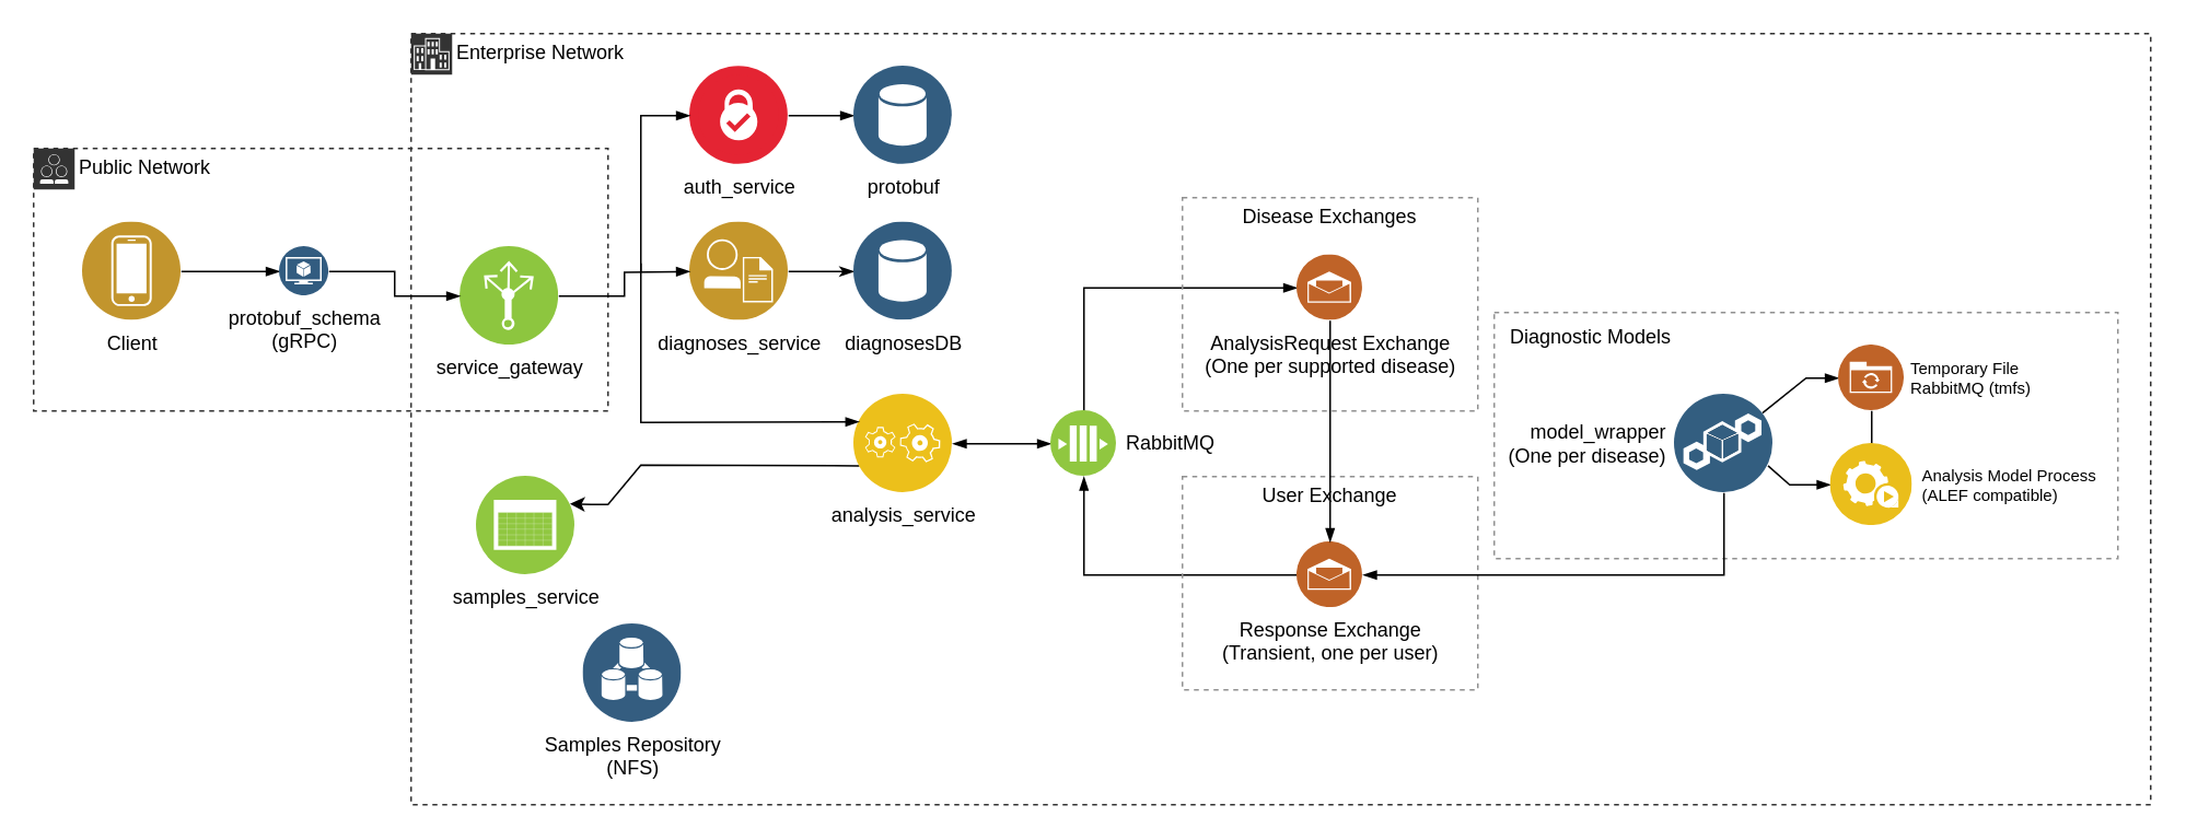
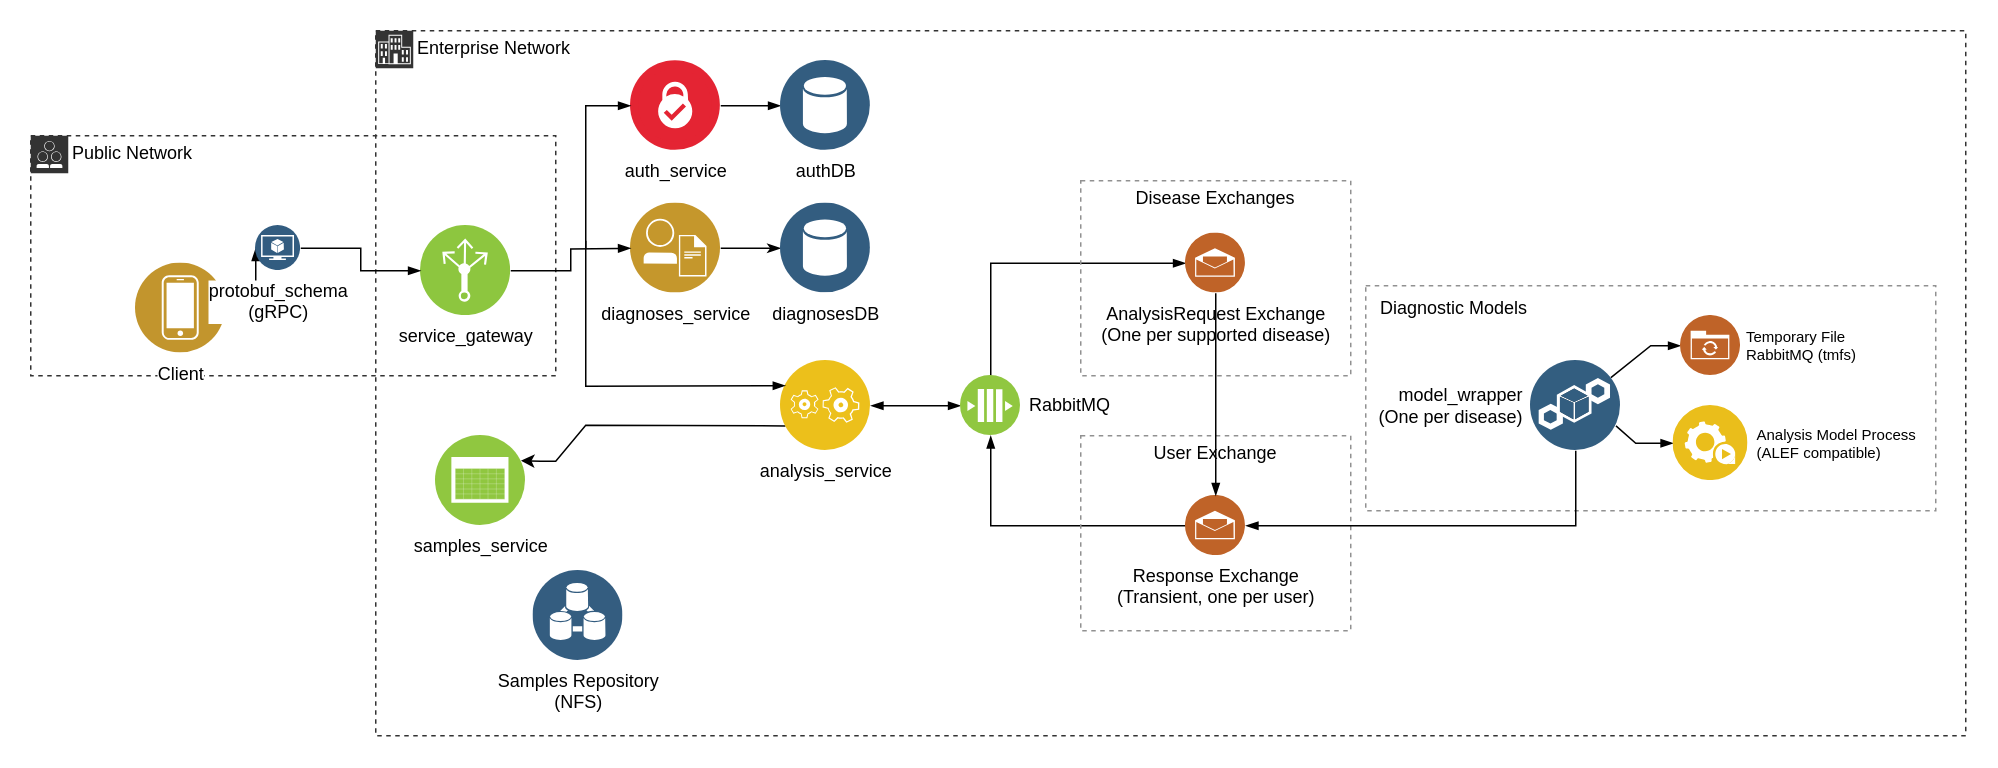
  <mxCell id="0" />
  <mxCell id="1" parent="0" />
  <mxCell id="2" value="Enterprise Network" style="shape=mxgraph.ibm.box;prType=enterprise;fontStyle=0;verticalAlign=top;align=left;spacingLeft=32;spacingTop=4;fillColor=none;rounded=0;whiteSpace=wrap;html=1;strokeColor=#333333;strokeWidth=1;dashed=1;container=1;spacing=-4;collapsible=0;expand=0;recursiveResize=0;perimeterSpacing=0;" vertex="1" parent="1"><mxGeometry x="250" y="20" width="1060" height="470" as="geometry" /></mxCell>
  <mxCell id="3" value="Diagnostic Models" style="fontStyle=0;verticalAlign=top;align=left;spacingTop=-7;fillColor=none;rounded=0;whiteSpace=wrap;html=1;strokeColor=#919191;strokeWidth=1;dashed=1;container=1;collapsible=0;expand=0;recursiveResize=0;labelPosition=center;verticalLabelPosition=middle;horizontal=1;spacing=10;" vertex="1" parent="2"><mxGeometry x="660" y="170" width="380" height="150" as="geometry" /></mxCell>
  <mxCell id="4" style="rounded=0;orthogonalLoop=1;jettySize=auto;html=1;entryX=0;entryY=0.5;entryDx=0;entryDy=0;exitX=1;exitY=0.75;exitDx=0;exitDy=0;endArrow=blockThin;endFill=1;" edge="1" parent="3" source="6" target="9"><mxGeometry relative="1" as="geometry"><Array as="points"><mxPoint x="180" y="105" /></Array></mxGeometry></mxCell>
  <mxCell id="5" style="rounded=0;orthogonalLoop=1;jettySize=auto;html=1;entryX=0;entryY=0.5;entryDx=0;entryDy=0;endArrow=blockThin;endFill=1;" edge="1" parent="3" source="6" target="7"><mxGeometry relative="1" as="geometry"><Array as="points"><mxPoint x="190" y="40" /></Array></mxGeometry></mxCell>
  <mxCell id="6" value="model_wrapper&lt;br&gt;(One per disease)" style="image;aspect=fixed;perimeter=ellipsePerimeter;html=1;align=right;shadow=0;dashed=0;fontColor=#000000;labelBackgroundColor=default;fontSize=12;spacingTop=0;image=img/lib/ibm/blockchain/ledger.svg;labelPosition=left;verticalLabelPosition=middle;verticalAlign=middle;spacing=6;" vertex="1" parent="3"><mxGeometry x="110" y="50" width="60" height="60" as="geometry" /></mxCell>
  <mxCell id="7" value="Temporary File&lt;br&gt;RabbitMQ (tmfs)" style="image;aspect=fixed;perimeter=ellipsePerimeter;html=1;align=left;shadow=0;dashed=0;fontColor=#000000;labelBackgroundColor=default;fontSize=10;spacingTop=0;image=img/lib/ibm/social/file_sync.svg;labelPosition=right;verticalLabelPosition=middle;verticalAlign=middle;spacing=4;" vertex="1" parent="3"><mxGeometry x="210" y="20" width="40" height="40" as="geometry" /></mxCell>
- <mxCell id="8" style="edgeStyle=orthogonalEdgeStyle;rounded=0;orthogonalLoop=1;jettySize=auto;html=1;entryX=0.5;entryY=1;entryDx=0;entryDy=0;endArrow=none;endFill=0;strokeWidth=1;endSize=6;" edge="1" parent="3" source="9" target="7"><mxGeometry relative="1" as="geometry" /></mxCell>
  <mxCell id="9" value="Analysis Model Process&lt;br style=&quot;font-size: 10px;&quot;&gt;(ALEF compatible)" style="image;aspect=fixed;perimeter=ellipsePerimeter;html=1;align=left;shadow=0;dashed=0;fontColor=#000000;labelBackgroundColor=default;fontSize=10;spacingTop=0;image=img/lib/ibm/applications/automation_tools.svg;labelPosition=right;verticalLabelPosition=middle;verticalAlign=middle;spacing=6;" vertex="1" parent="3"><mxGeometry x="205" y="80" width="50" height="50" as="geometry" /></mxCell>
  <mxCell id="10" style="edgeStyle=orthogonalEdgeStyle;rounded=0;orthogonalLoop=1;jettySize=auto;html=1;entryX=0;entryY=0.5;entryDx=0;entryDy=0;endArrow=blockThin;endFill=1;exitX=1;exitY=0.5;exitDx=0;exitDy=0;" edge="1" parent="2" source="11" target="12"><mxGeometry relative="1" as="geometry"><Array as="points"><mxPoint x="250" y="50" /><mxPoint x="250" y="50" /></Array></mxGeometry></mxCell>
  <mxCell id="11" value="auth_service" style="image;aspect=fixed;perimeter=ellipsePerimeter;html=1;align=center;shadow=0;dashed=0;fontColor=#000000;labelBackgroundColor=default;fontSize=12;spacingTop=0;image=img/lib/ibm/blockchain/certificate_authority.svg;" vertex="1" parent="2"><mxGeometry x="170" y="20" width="60" height="60" as="geometry" /></mxCell>
- <mxCell id="12" value="protobuf" style="image;aspect=fixed;perimeter=ellipsePerimeter;html=1;align=center;shadow=0;dashed=0;fontColor=#000000;labelBackgroundColor=default;fontSize=12;spacingTop=0;image=img/lib/ibm/data/data_services.svg;" vertex="1" parent="2"><mxGeometry x="270" y="20" width="60" height="60" as="geometry" /></mxCell>
+ <mxCell id="12" value="authDB" style="image;aspect=fixed;perimeter=ellipsePerimeter;html=1;align=center;shadow=0;dashed=0;fontColor=#000000;labelBackgroundColor=default;fontSize=12;spacingTop=0;image=img/lib/ibm/data/data_services.svg;" vertex="1" parent="2"><mxGeometry x="270" y="20" width="60" height="60" as="geometry" /></mxCell>
  <mxCell id="13" style="rounded=0;orthogonalLoop=1;jettySize=auto;html=1;entryX=1;entryY=0.25;entryDx=0;entryDy=0;exitX=0;exitY=0.75;exitDx=0;exitDy=0;" edge="1" parent="2" source="15" target="19"><mxGeometry relative="1" as="geometry"><Array as="points"><mxPoint x="140" y="263" /><mxPoint x="120" y="287" /><mxPoint x="110" y="287" /></Array></mxGeometry></mxCell>
  <mxCell id="14" style="edgeStyle=orthogonalEdgeStyle;rounded=0;orthogonalLoop=1;jettySize=auto;html=1;entryX=0;entryY=0.5;entryDx=0;entryDy=0;endArrow=blockThin;endFill=1;startArrow=blockThin;startFill=1;" edge="1" parent="2" source="15" target="23"><mxGeometry relative="1" as="geometry" /></mxCell>
  <mxCell id="15" value="analysis_service" style="image;aspect=fixed;perimeter=ellipsePerimeter;html=1;align=center;shadow=0;dashed=0;fontColor=#000000;labelBackgroundColor=default;fontSize=12;spacingTop=0;image=img/lib/ibm/applications/application_logic.svg;" vertex="1" parent="2"><mxGeometry x="270" y="220" width="60" height="60" as="geometry" /></mxCell>
  <mxCell id="16" style="edgeStyle=orthogonalEdgeStyle;rounded=0;orthogonalLoop=1;jettySize=auto;html=1;entryX=0;entryY=0.5;entryDx=0;entryDy=0;endArrow=classicThin;endFill=1;" edge="1" parent="2" source="17" target="18"><mxGeometry relative="1" as="geometry" /></mxCell>
  <mxCell id="17" value="diagnoses_service" style="image;aspect=fixed;perimeter=ellipsePerimeter;html=1;align=center;shadow=0;dashed=0;fontColor=#000000;labelBackgroundColor=default;fontSize=12;spacingTop=0;image=img/lib/ibm/users/integrated_digital_experiences.svg;" vertex="1" parent="2"><mxGeometry x="170" y="115" width="60" height="60" as="geometry" /></mxCell>
  <mxCell id="18" value="diagnosesDB" style="image;aspect=fixed;perimeter=ellipsePerimeter;html=1;align=center;shadow=0;dashed=0;fontColor=#000000;labelBackgroundColor=default;fontSize=12;spacingTop=0;image=img/lib/ibm/data/data_services.svg;" vertex="1" parent="2"><mxGeometry x="270" y="115" width="60" height="60" as="geometry" /></mxCell>
  <mxCell id="19" value="samples_service" style="image;aspect=fixed;perimeter=ellipsePerimeter;html=1;align=center;shadow=0;dashed=0;fontColor=#000000;labelBackgroundColor=default;fontSize=12;spacingTop=0;image=img/lib/ibm/blockchain/event.svg;" vertex="1" parent="2"><mxGeometry x="40" y="270" width="60" height="60" as="geometry" /></mxCell>
  <mxCell id="20" value="Samples Repository&lt;br&gt;(NFS)" style="image;aspect=fixed;perimeter=ellipsePerimeter;html=1;align=center;shadow=0;dashed=0;fontColor=#000000;labelBackgroundColor=default;fontSize=12;spacingTop=0;image=img/lib/ibm/data/device_registry.svg;" vertex="1" parent="2"><mxGeometry x="105" y="360" width="60" height="60" as="geometry" /></mxCell>
  <mxCell id="21" style="edgeStyle=orthogonalEdgeStyle;rounded=0;orthogonalLoop=1;jettySize=auto;html=1;entryX=0;entryY=0.5;entryDx=0;entryDy=0;startArrow=none;startFill=0;endArrow=blockThin;endFill=1;exitX=0.5;exitY=0;exitDx=0;exitDy=0;" edge="1" parent="2" source="23" target="25"><mxGeometry relative="1" as="geometry" /></mxCell>
  <mxCell id="22" style="edgeStyle=orthogonalEdgeStyle;rounded=0;orthogonalLoop=1;jettySize=auto;html=1;entryX=0;entryY=0.5;entryDx=0;entryDy=0;endArrow=none;endFill=0;startArrow=blockThin;startFill=1;exitX=0.5;exitY=1;exitDx=0;exitDy=0;" edge="1" parent="2" source="23" target="27"><mxGeometry relative="1" as="geometry" /></mxCell>
  <mxCell id="23" value="RabbitMQ" style="image;aspect=fixed;perimeter=ellipsePerimeter;html=1;align=left;shadow=0;dashed=0;fontColor=#000000;labelBackgroundColor=default;fontSize=12;spacingTop=0;image=img/lib/ibm/blockchain/message_bus.svg;labelPosition=right;verticalLabelPosition=middle;verticalAlign=middle;spacingRight=0;spacing=6;" vertex="1" parent="2"><mxGeometry x="390" y="230" width="40" height="40" as="geometry" /></mxCell>
  <mxCell id="24" value="Disease Exchanges" style="fontStyle=0;verticalAlign=top;align=center;spacingTop=-2;fillColor=none;rounded=0;whiteSpace=wrap;html=1;strokeColor=#919191;strokeWidth=1;dashed=1;container=1;collapsible=0;expand=0;recursiveResize=0;" vertex="1" parent="2"><mxGeometry x="470" y="100" width="180" height="130" as="geometry" /></mxCell>
  <mxCell id="25" value="AnalysisRequest Exchange&lt;br&gt;(One per supported disease)" style="image;aspect=fixed;perimeter=ellipsePerimeter;html=1;align=center;shadow=0;dashed=0;fontColor=#000000;labelBackgroundColor=default;fontSize=12;spacingTop=0;image=img/lib/ibm/social/messaging.svg;verticalAlign=top;" vertex="1" parent="24"><mxGeometry x="70" y="35" width="40" height="40" as="geometry" /></mxCell>
  <mxCell id="26" value="User Exchange" style="fontStyle=0;verticalAlign=top;align=center;spacingTop=-2;fillColor=none;rounded=0;whiteSpace=wrap;html=1;strokeColor=#919191;strokeWidth=1;dashed=1;container=1;collapsible=0;expand=0;recursiveResize=0;" vertex="1" parent="2"><mxGeometry x="470" y="270" width="180" height="130" as="geometry" /></mxCell>
  <mxCell id="27" value="Response Exchange&lt;br&gt;(Transient, one per user)" style="image;aspect=fixed;perimeter=ellipsePerimeter;html=1;align=center;shadow=0;dashed=0;fontColor=#000000;labelBackgroundColor=default;fontSize=12;spacingTop=0;image=img/lib/ibm/social/messaging.svg;verticalAlign=top;" vertex="1" parent="26"><mxGeometry x="70" y="40" width="40" height="40" as="geometry" /></mxCell>
  <mxCell id="28" style="edgeStyle=orthogonalEdgeStyle;rounded=0;orthogonalLoop=1;jettySize=auto;html=1;entryX=1;entryY=0.5;entryDx=0;entryDy=0;endArrow=blockThin;endFill=1;exitX=0.5;exitY=1;exitDx=0;exitDy=0;" edge="1" parent="2" source="6" target="27"><mxGeometry relative="1" as="geometry" /></mxCell>
  <mxCell id="29" style="edgeStyle=orthogonalEdgeStyle;rounded=0;orthogonalLoop=1;jettySize=auto;html=1;endArrow=blockThin;endFill=1;" edge="1" parent="2" source="25" target="27"><mxGeometry relative="1" as="geometry" /></mxCell>
  <mxCell id="30" value="Public Network" style="shape=mxgraph.ibm.box;prType=public;fontStyle=0;verticalAlign=top;align=left;spacingLeft=32;spacingTop=4;fillColor=none;rounded=0;whiteSpace=wrap;html=1;strokeColor=#333333;strokeWidth=1;dashed=1;container=1;spacing=-4;collapsible=0;expand=0;recursiveResize=0;perimeterSpacing=0;" vertex="1" parent="1"><mxGeometry x="20" y="90" width="350" height="160" as="geometry" /></mxCell>
- <mxCell id="31" value="Client" style="image;aspect=fixed;perimeter=ellipsePerimeter;html=1;align=center;shadow=0;dashed=0;fontColor=#000000;labelBackgroundColor=default;fontSize=12;spacingTop=0;image=img/lib/ibm/users/device.svg;" vertex="1" parent="30"><mxGeometry x="30" y="45" width="60" height="60" as="geometry" /></mxCell>
+ <mxCell id="31" value="Client" style="image;aspect=fixed;perimeter=ellipsePerimeter;html=1;align=center;shadow=0;dashed=0;fontColor=#000000;labelBackgroundColor=default;fontSize=12;spacingTop=0;image=img/lib/ibm/users/device.svg;" vertex="1" parent="30"><mxGeometry x="70" y="85" width="60" height="60" as="geometry" /></mxCell>
  <mxCell id="32" value="service_gateway" style="image;aspect=fixed;perimeter=ellipsePerimeter;html=1;align=center;shadow=0;dashed=0;fontColor=#000000;labelBackgroundColor=none;fontSize=12;spacingTop=0;image=img/lib/ibm/infrastructure/load_balancing_routing.svg;" vertex="1" parent="30"><mxGeometry x="260" y="60" width="60" height="60" as="geometry" /></mxCell>
  <mxCell id="33" style="edgeStyle=orthogonalEdgeStyle;rounded=0;orthogonalLoop=1;jettySize=auto;html=1;entryX=0;entryY=0.5;entryDx=0;entryDy=0;exitX=1;exitY=0.5;exitDx=0;exitDy=0;endArrow=blockThin;endFill=1;" edge="1" parent="30" source="35" target="32"><mxGeometry relative="1" as="geometry"><mxPoint x="120" y="100" as="sourcePoint" /></mxGeometry></mxCell>
  <mxCell id="34" value="" style="edgeStyle=orthogonalEdgeStyle;rounded=0;orthogonalLoop=1;jettySize=auto;html=1;entryX=0;entryY=0.5;entryDx=0;entryDy=0;exitX=1;exitY=0.5;exitDx=0;exitDy=0;endArrow=blockThin;endFill=1;" edge="1" parent="30" source="31" target="35"><mxGeometry relative="1" as="geometry"><mxPoint x="150" y="205" as="sourcePoint" /><mxPoint x="330" y="205" as="targetPoint" /></mxGeometry></mxCell>
  <mxCell id="35" value="protobuf_schema&lt;br&gt;(gRPC)" style="image;aspect=fixed;perimeter=ellipsePerimeter;html=1;align=center;shadow=0;dashed=0;fontColor=#000000;labelBackgroundColor=default;fontSize=12;spacingTop=0;image=img/lib/ibm/data/model.svg;" vertex="1" parent="30"><mxGeometry x="150" y="60" width="30" height="30" as="geometry" /></mxCell>
  <mxCell id="36" style="rounded=0;orthogonalLoop=1;jettySize=auto;html=1;entryX=0;entryY=0.5;entryDx=0;entryDy=0;endArrow=blockThin;endFill=1;" edge="1" parent="1" target="11"><mxGeometry relative="1" as="geometry"><mxPoint x="390" y="165" as="sourcePoint" /><Array as="points"><mxPoint x="390" y="70" /></Array></mxGeometry></mxCell>
  <mxCell id="37" style="rounded=0;orthogonalLoop=1;jettySize=auto;html=1;entryX=0;entryY=0.25;entryDx=0;entryDy=0;endArrow=blockThin;endFill=1;" edge="1" parent="1" target="15"><mxGeometry relative="1" as="geometry"><mxPoint x="390" y="160" as="sourcePoint" /><Array as="points"><mxPoint x="390" y="257" /></Array></mxGeometry></mxCell>
  <mxCell id="38" style="edgeStyle=orthogonalEdgeStyle;rounded=0;orthogonalLoop=1;jettySize=auto;html=1;endArrow=blockThin;endFill=1;" edge="1" parent="1" source="32"><mxGeometry relative="1" as="geometry"><mxPoint x="420" y="165" as="targetPoint" /></mxGeometry></mxCell>
